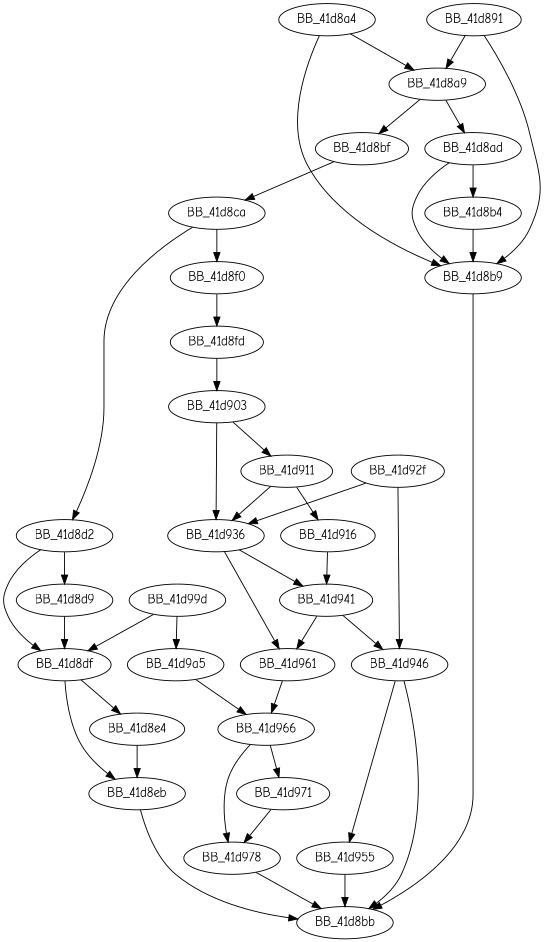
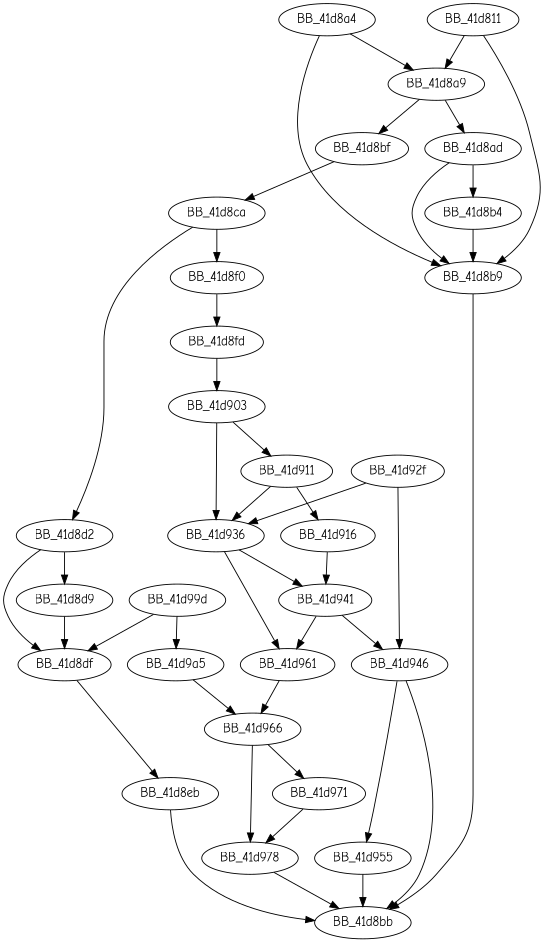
  digraph {
    fontname="Comic Neue"
    node [fontname="Comic Neue"]
    edge [fontname="Comic Neue"]
-   BB_41d891
+   BB_41d891 [label=BB_41d811]
    BB_41d8b9
    BB_41d8a9
    BB_41d8a4
    BB_41d8bb
    BB_41d8ad
    BB_41d8bf
    BB_41d8b4
    BB_41d8ca
    BB_41d8d2
    BB_41d8f0
    BB_41d8d9
    BB_41d8df
    BB_41d8fd
-   BB_41d8e4
    BB_41d8eb
    BB_41d903
    BB_41d911
    BB_41d936
    BB_41d916
    BB_41d941
    BB_41d961
    BB_41d99d
    BB_41d9a5
    BB_41d946
    BB_41d966
    BB_41d92f
    BB_41d955
    BB_41d971
    BB_41d978
    BB_41d891 -> BB_41d8b9
    BB_41d891 -> BB_41d8a9
    BB_41d8b9 -> BB_41d8bb
    BB_41d8a9 -> BB_41d8ad
    BB_41d8a9 -> BB_41d8bf
    BB_41d8a4 -> BB_41d8b9
    BB_41d8a4 -> BB_41d8a9
    BB_41d8ad -> BB_41d8b9
    BB_41d8ad -> BB_41d8b4
    BB_41d8bf -> BB_41d8ca
    BB_41d8b4 -> BB_41d8b9
    BB_41d8ca -> BB_41d8d2
    BB_41d8ca -> BB_41d8f0
    BB_41d8d2 -> BB_41d8d9
    BB_41d8d2 -> BB_41d8df
    BB_41d8f0 -> BB_41d8fd
    BB_41d8d9 -> BB_41d8df
-   BB_41d8df -> BB_41d8e4
    BB_41d8df -> BB_41d8eb
    BB_41d8fd -> BB_41d903
-   BB_41d8e4 -> BB_41d8eb
    BB_41d8eb -> BB_41d8bb
    BB_41d903 -> BB_41d911
    BB_41d903 -> BB_41d936
    BB_41d911 -> BB_41d936
    BB_41d911 -> BB_41d916
    BB_41d936 -> BB_41d941
    BB_41d936 -> BB_41d961
    BB_41d916 -> BB_41d941
    BB_41d941 -> BB_41d961
    BB_41d941 -> BB_41d946
    BB_41d961 -> BB_41d966
    BB_41d99d -> BB_41d8df
    BB_41d99d -> BB_41d9a5
    BB_41d9a5 -> BB_41d966
    BB_41d946 -> BB_41d8bb
    BB_41d946 -> BB_41d955
    BB_41d966 -> BB_41d971
    BB_41d966 -> BB_41d978
    BB_41d92f -> BB_41d936
    BB_41d92f -> BB_41d946
    BB_41d955 -> BB_41d8bb
    BB_41d971 -> BB_41d978
    BB_41d978 -> BB_41d8bb
  }
